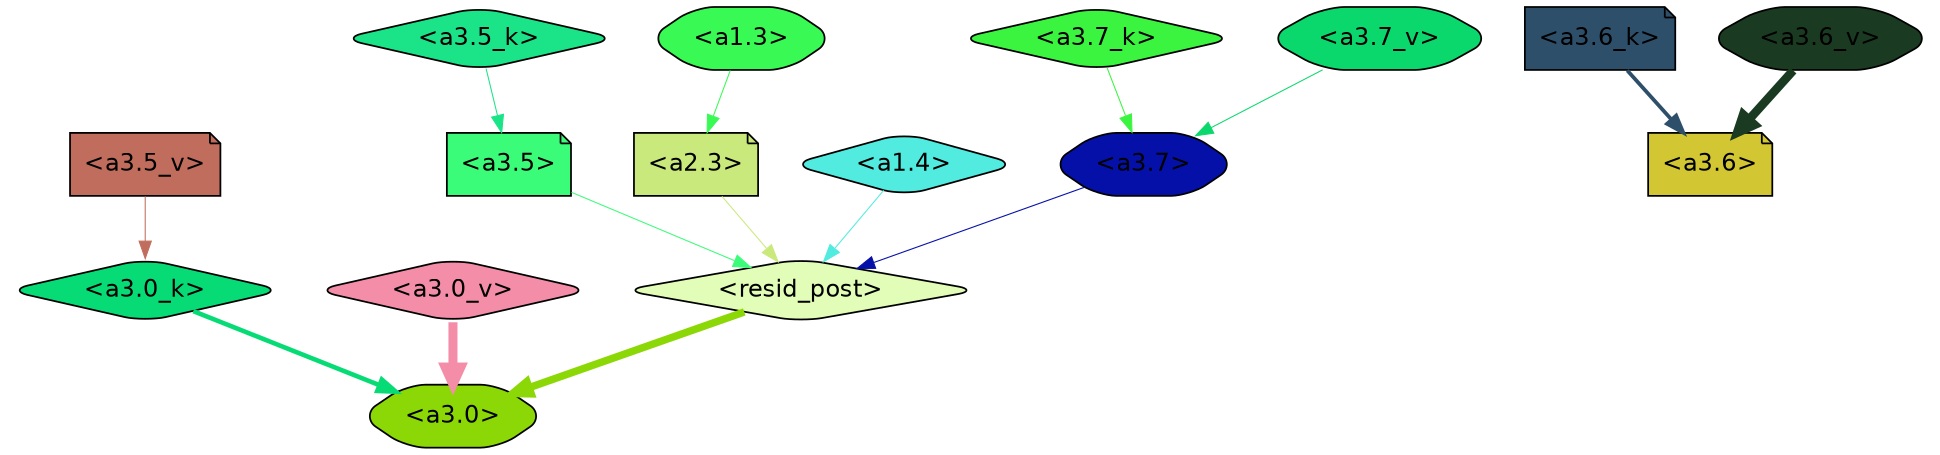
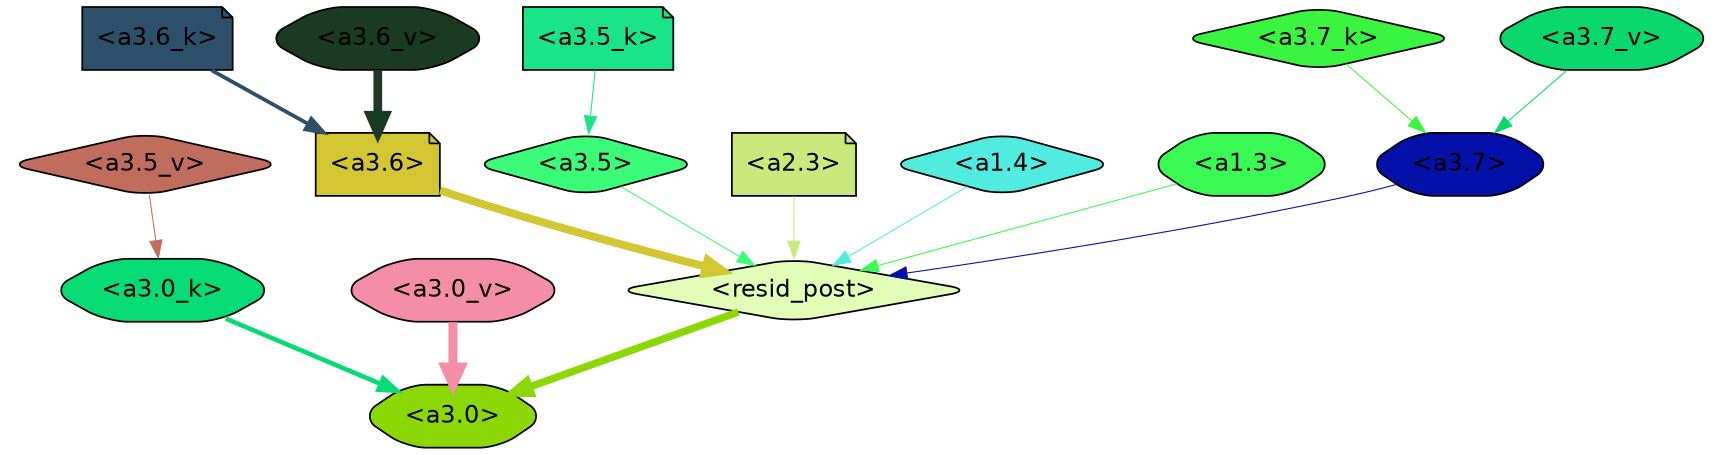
  strict digraph {
    splines=true
    node [color=black fontname=Helvetica shape=hexagon style="filled, rounded"]
    edge [penwidth=0.6]
    "<a3.7>" [fillcolor="#0510a9"]
    "<resid_post>" [fillcolor="#e1fdb8" shape=diamond]
    "<a3.0>" [fillcolor="#8cd706"]
    "<a3.6>" [fillcolor="#d2c732" shape=note]
-   "<a3.5>" [fillcolor="#3bfc79" shape=note]
+   "<a3.5>" [fillcolor="#3bfc79" shape=diamond]
    "<a2.3>" [fillcolor="#cae97d" shape=note]
    "<a1.4>" [fillcolor="#52ebe0" shape=diamond]
    "<a1.3>" [fillcolor="#39fa54"]
    "<a3.7_k>" [fillcolor="#3bf43f" shape=diamond]
    "<a3.6_k>" [fillcolor="#2e4f6a" shape=note]
-   "<a3.5_k>" [fillcolor="#1be387" shape=diamond]
-   "<a3.0_k>" [fillcolor="#06db76" shape=diamond]
+   "<a3.5_k>" [fillcolor="#1be387" shape=note]
+   "<a3.0_k>" [fillcolor="#06db76"]
    "<a3.7_v>" [fillcolor="#0bd86c"]
    "<a3.6_v>" [fillcolor="#1a3a21"]
-   "<a3.5_v>" [fillcolor="#c16d5d" shape=note]
-   "<a3.0_v>" [fillcolor="#f48da8" shape=diamond]
+   "<a3.5_v>" [fillcolor="#c16d5d" shape=diamond]
+   "<a3.0_v>" [fillcolor="#f48da8"]
    "<a3.7>" -> "<resid_post>" [color="#0510a9" penwidth=0.6239100098609924]
    "<resid_post>" -> "<a3.0>" [color="#8cd706" penwidth=4.283544182777405]
+   "<a3.6>" -> "<resid_post>" [color="#d2c732" penwidth=4.569062113761902]
    "<a3.5>" -> "<resid_post>" [color="#3bfc79"]
    "<a2.3>" -> "<resid_post>" [color="#cae97d"]
    "<a1.4>" -> "<resid_post>" [color="#52ebe0"]
-   "<a1.3>" -> "<a2.3>" [color="#39fa54"]
+   "<a1.3>" -> "<resid_post>" [color="#39fa54"]
    "<a3.7_k>" -> "<a3.7>" [color="#3bf43f"]
    "<a3.6_k>" -> "<a3.6>" [color="#2e4f6a" penwidth=2.1760786175727844]
    "<a3.5_k>" -> "<a3.5>" [color="#1be387"]
    "<a3.0_k>" -> "<a3.0>" [color="#06db76" penwidth=2.632905662059784]
    "<a3.7_v>" -> "<a3.7>" [color="#0bd86c"]
    "<a3.6_v>" -> "<a3.6>" [color="#1a3a21" penwidth=4.981305837631226]
    "<a3.5_v>" -> "<a3.0_k>" [color="#c16d5d"]
    "<a3.0_v>" -> "<a3.0>" [color="#f48da8" penwidth=5.168330669403076]
  }
